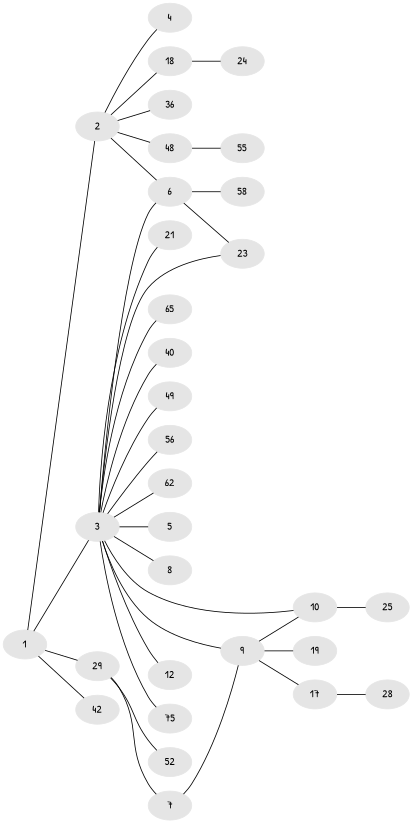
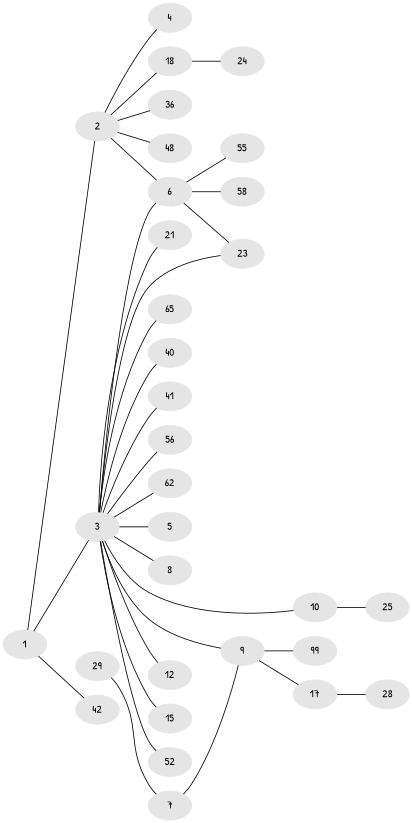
  graph {
    fontname="Patrick Hand"
    rankdir=LR
    node [color=gray90 fontname="Patrick Hand" style=filled]
    edge [fontname="Patrick Hand"]
    1 [super="+27+59"]
    2
    3 [super="+38+13"]
    29
    42
    6 [super="+11+26"]
    4
    18
    36 [super="+49"]
    48
    5
    8 [super="+16"]
    9 [super="+34+64+46+47"]
    10
    12 [super="+57"]
-   15 [label=75]
+   15
    21
    23 [super="+32+44+37"]
    n19 [label=65]
    40
-   41 [super="+45" label=49]
+   41 [super="+45"]
    52
    56
    62
    55
    58
    7
    24
    n29 [label=17]
-   19
+   19 [label=99]
    25
    28 [super="+30"]
    1 -- 2
    1 -- 3
-   1 -- 29
    1 -- 42
    2 -- 6
    2 -- 4
    2 -- 18
    2 -- 36
    2 -- 48
    3 -- 6
    3 -- 5
    3 -- 8
    3 -- 9
    3 -- 10
    3 -- 12 [weight=2]
    3 -- 15
    3 -- 21
    3 -- 23
    3 -- n19
    3 -- 40
    3 -- 41
-   29 -- 52
+   3 -- 52
    3 -- 56
    3 -- 62
    29 -- 7
    6 -- 23
-   48 -- 55
+   6 -- 55
    6 -- 58
    18 -- 24
-   9 -- 10
    9 -- n29
    9 -- 19
    10 -- 25
    7 -- 9
    n29 -- 28
  }
